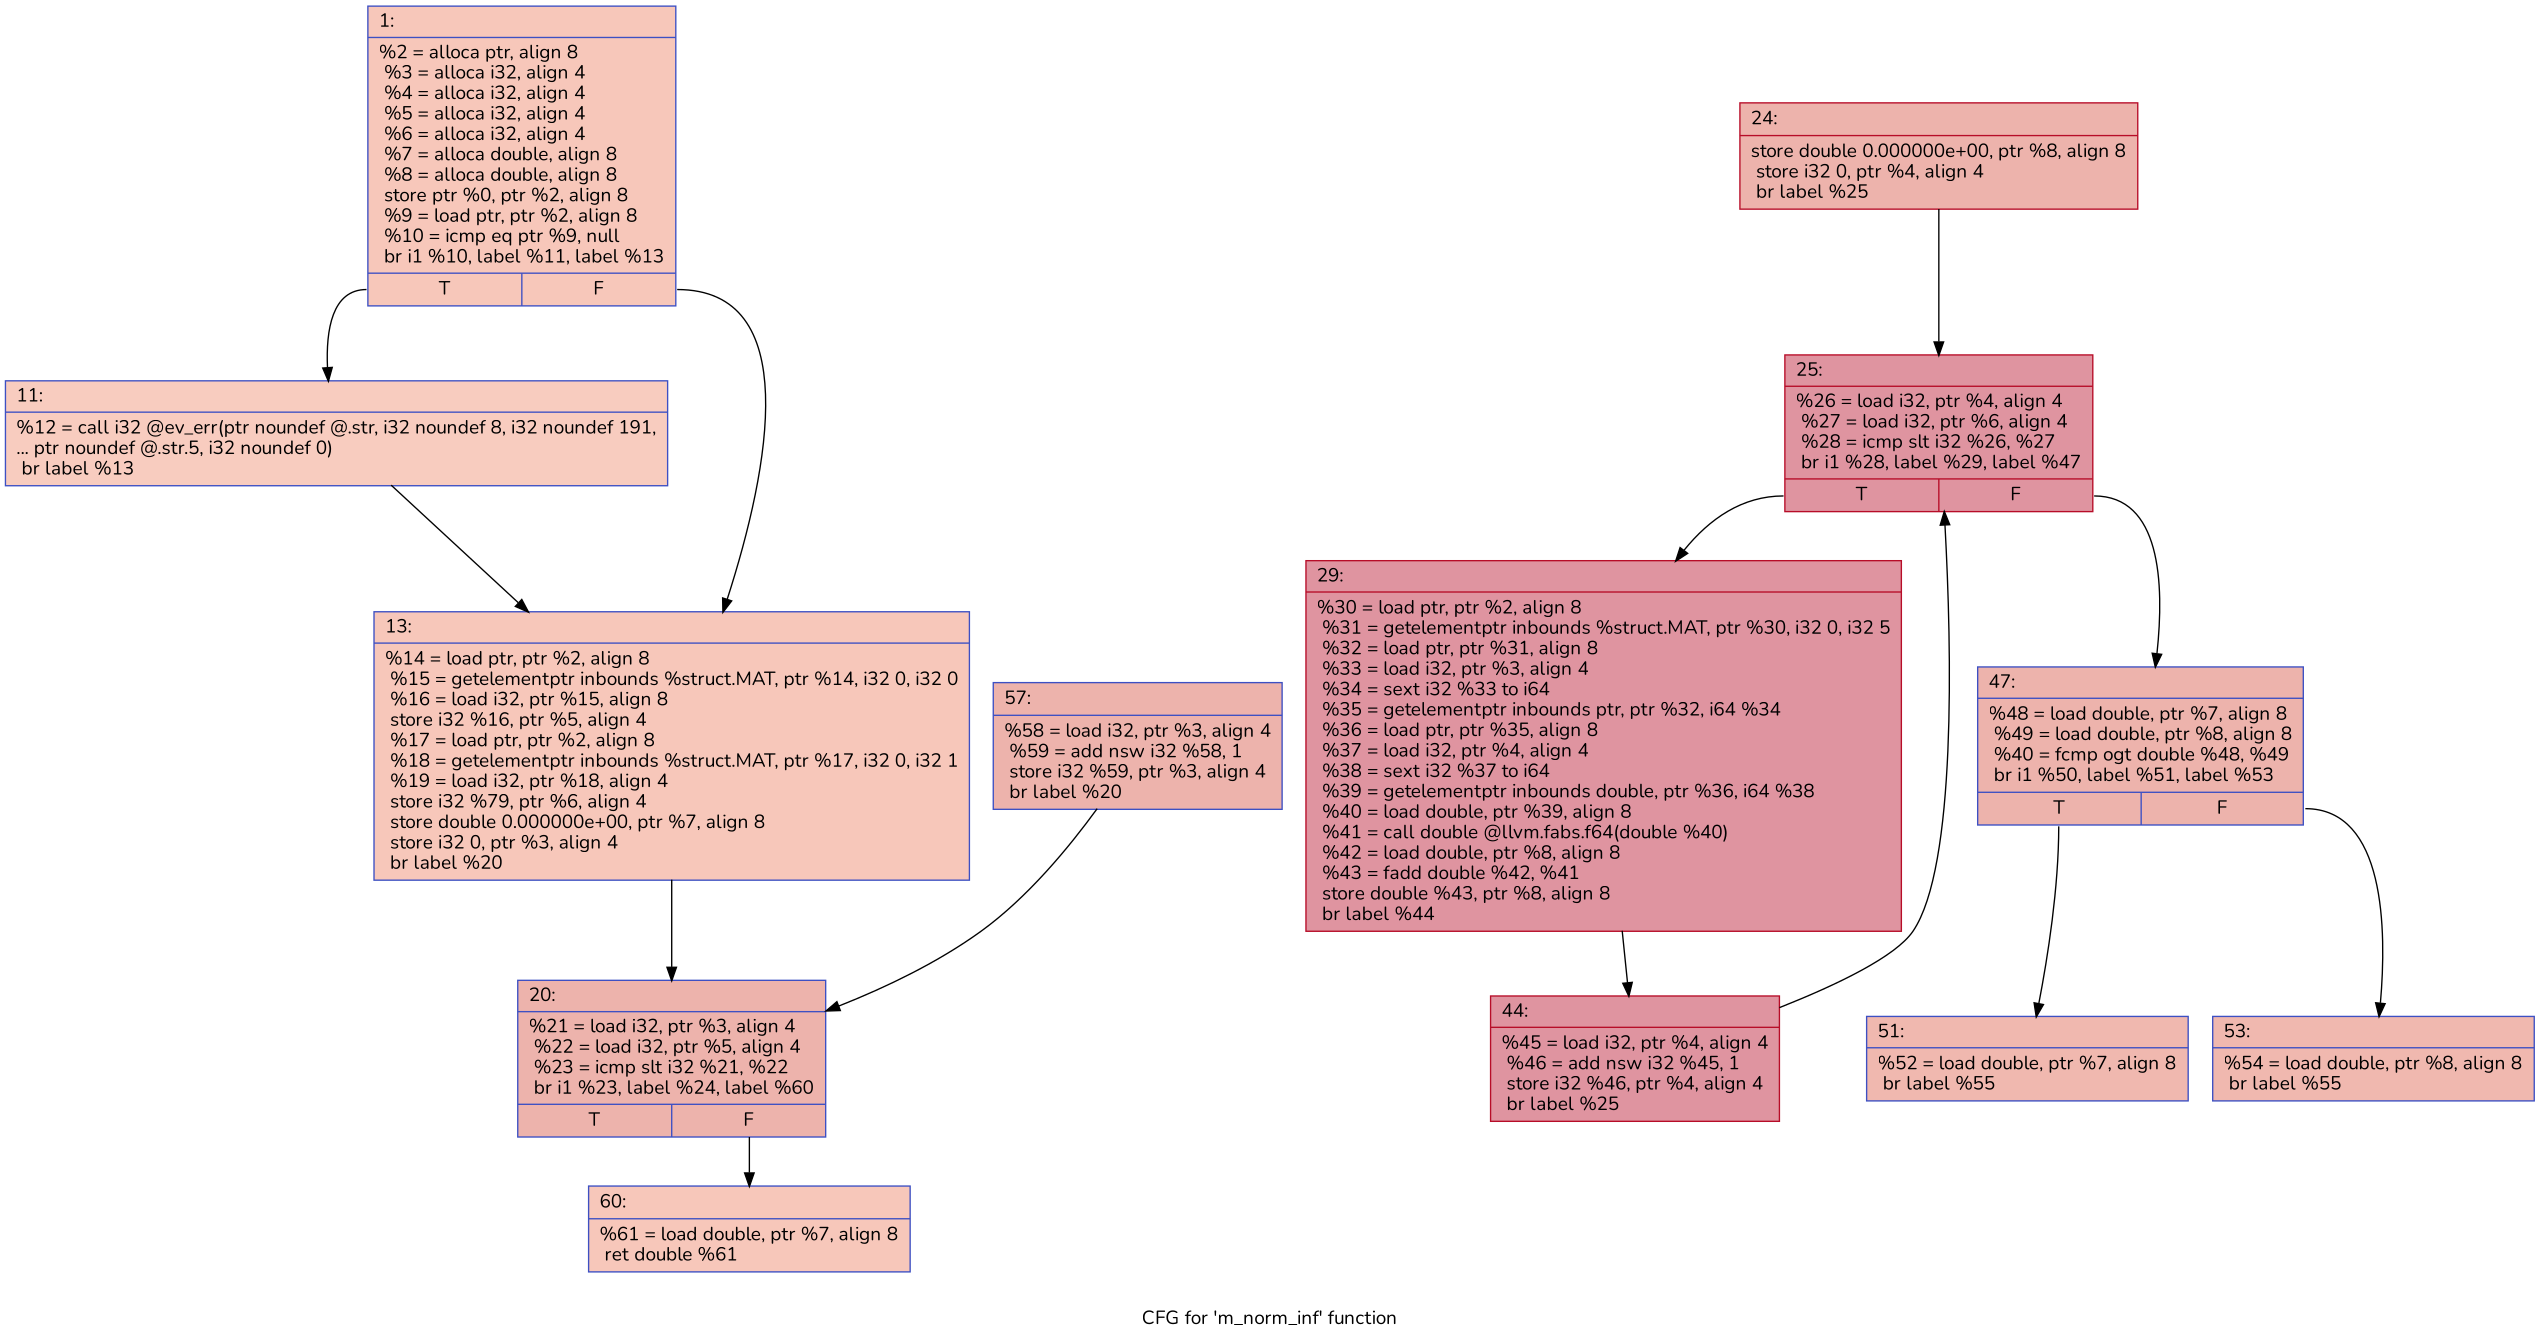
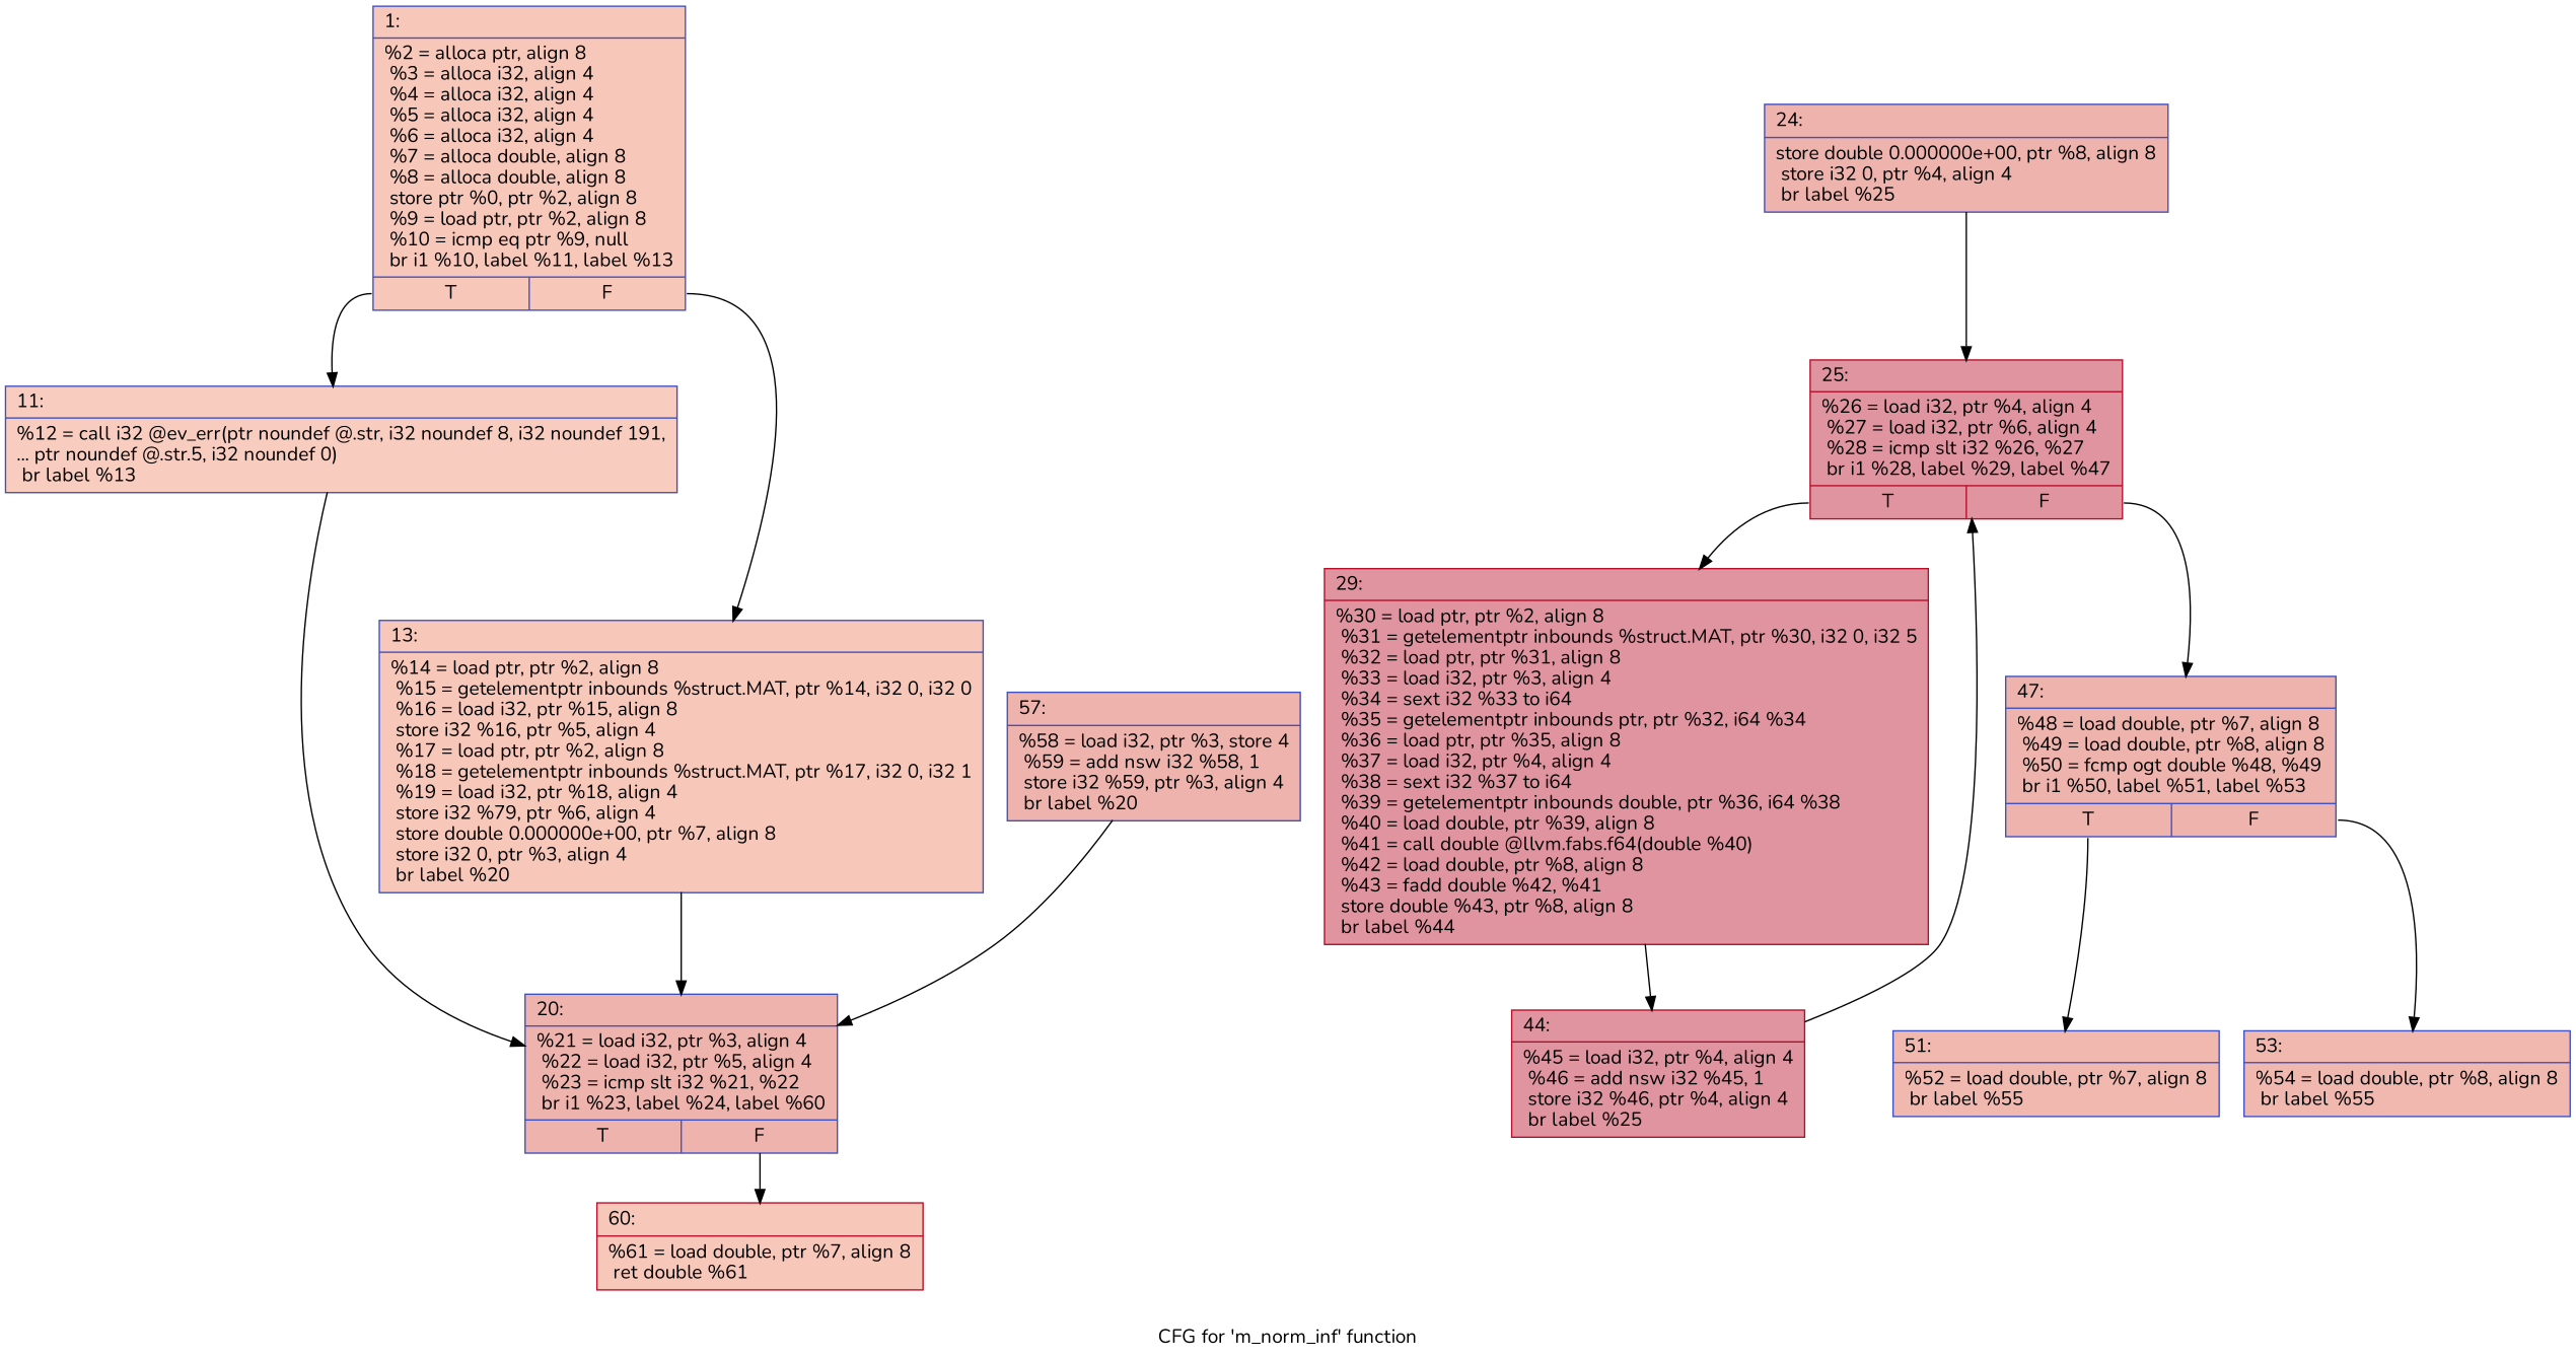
  digraph {
    fontname=Nunito
    label="CFG for 'm_norm_inf' function"
    node [color="#3d50c3ff" fillcolor="#d6524470" fontname=Nunito shape=record style=filled]
    edge [fontname=Nunito]
    n1 [fillcolor="#ec7f6370" label="{1:\l|  %2 = alloca ptr, align 8\l  %3 = alloca i32, align 4\l  %4 = alloca i32, align 4\l  %5 = alloca i32, align 4\l  %6 = alloca i32, align 4\l  %7 = alloca double, align 8\l  %8 = alloca double, align 8\l  store ptr %0, ptr %2, align 8\l  %9 = load ptr, ptr %2, align 8\l  %10 = icmp eq ptr %9, null\l  br i1 %10, label %11, label %13\l|{<s0>T|<s1>F}}"]
    n2 [fillcolor="#f08b6e70" label="{11:\l|  %12 = call i32 @ev_err(ptr noundef @.str, i32 noundef 8, i32 noundef 191,\l... ptr noundef @.str.5, i32 noundef 0)\l  br label %13\l}"]
    n3 [fillcolor="#ec7f6370" label="{13:\l|  %14 = load ptr, ptr %2, align 8\l  %15 = getelementptr inbounds %struct.MAT, ptr %14, i32 0, i32 0\l  %16 = load i32, ptr %15, align 8\l  store i32 %16, ptr %5, align 4\l  %17 = load ptr, ptr %2, align 8\l  %18 = getelementptr inbounds %struct.MAT, ptr %17, i32 0, i32 1\l  %19 = load i32, ptr %18, align 4\l  store i32 %79, ptr %6, align 4\l  store double 0.000000e+00, ptr %7, align 8\l  store i32 0, ptr %3, align 4\l  br label %20\l}"]
    n4 [label="{20:\l|  %21 = load i32, ptr %3, align 4\l  %22 = load i32, ptr %5, align 4\l  %23 = icmp slt i32 %21, %22\l  br i1 %23, label %24, label %60\l|{<s0>T|<s1>F}}"]
-   n5 [fillcolor="#ec7f6370" label="{60:\l|  %61 = load double, ptr %7, align 8\l  ret double %61\l}"]
-   n6 [color="#b70d28ff" label="{24:\l|  store double 0.000000e+00, ptr %8, align 8\l  store i32 0, ptr %4, align 4\l  br label %25\l}"]
+   n5 [color="#b70d28ff" fillcolor="#ec7f6370" label="{60:\l|  %61 = load double, ptr %7, align 8\l  ret double %61\l}"]
+   n6 [label="{24:\l|  store double 0.000000e+00, ptr %8, align 8\l  store i32 0, ptr %4, align 4\l  br label %25\l}"]
    n7 [color="#b70d28ff" fillcolor="#b70d2870" label="{25:\l|  %26 = load i32, ptr %4, align 4\l  %27 = load i32, ptr %6, align 4\l  %28 = icmp slt i32 %26, %27\l  br i1 %28, label %29, label %47\l|{<s0>T|<s1>F}}"]
    n8 [color="#b70d28ff" fillcolor="#b70d2870" label="{29:\l|  %30 = load ptr, ptr %2, align 8\l  %31 = getelementptr inbounds %struct.MAT, ptr %30, i32 0, i32 5\l  %32 = load ptr, ptr %31, align 8\l  %33 = load i32, ptr %3, align 4\l  %34 = sext i32 %33 to i64\l  %35 = getelementptr inbounds ptr, ptr %32, i64 %34\l  %36 = load ptr, ptr %35, align 8\l  %37 = load i32, ptr %4, align 4\l  %38 = sext i32 %37 to i64\l  %39 = getelementptr inbounds double, ptr %36, i64 %38\l  %40 = load double, ptr %39, align 8\l  %41 = call double @llvm.fabs.f64(double %40)\l  %42 = load double, ptr %8, align 8\l  %43 = fadd double %42, %41\l  store double %43, ptr %8, align 8\l  br label %44\l}"]
-   n9 [label="{47:\l|  %48 = load double, ptr %7, align 8\l  %49 = load double, ptr %8, align 8\l  %40 = fcmp ogt double %48, %49\l  br i1 %50, label %51, label %53\l|{<s0>T|<s1>F}}"]
+   n9 [label="{47:\l|  %48 = load double, ptr %7, align 8\l  %49 = load double, ptr %8, align 8\l  %50 = fcmp ogt double %48, %49\l  br i1 %50, label %51, label %53\l|{<s0>T|<s1>F}}"]
    n10 [color="#b70d28ff" fillcolor="#b70d2870" label="{44:\l|  %45 = load i32, ptr %4, align 4\l  %46 = add nsw i32 %45, 1\l  store i32 %46, ptr %4, align 4\l  br label %25\l}"]
    n11 [fillcolor="#dc5d4a70" label="{51:\l|  %52 = load double, ptr %7, align 8\l  br label %55\l}"]
    n12 [fillcolor="#dc5d4a70" label="{53:\l|  %54 = load double, ptr %8, align 8\l  br label %55\l}"]
-   n13 [label="{57:\l|  %58 = load i32, ptr %3, align 4\l  %59 = add nsw i32 %58, 1\l  store i32 %59, ptr %3, align 4\l  br label %20\l}"]
+   n13 [label="{57:\l|  %58 = load i32, ptr %3, store 4\l  %59 = add nsw i32 %58, 1\l  store i32 %59, ptr %3, align 4\l  br label %20\l}"]
    n1 -> n2 [tailport=s0]
    n1 -> n3 [tailport=s1]
-   n2 -> n3
+   n2 -> n4
    n3 -> n4
    n4 -> n5 [tailport=s1]
    n6 -> n7
    n7 -> n8 [tailport=s0]
    n7 -> n9 [tailport=s1]
    n8 -> n10
    n9 -> n11 [tailport=s0]
    n9 -> n12 [tailport=s1]
    n10 -> n7
    n13 -> n4
  }
